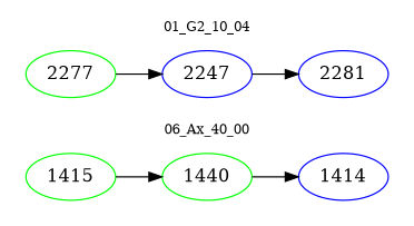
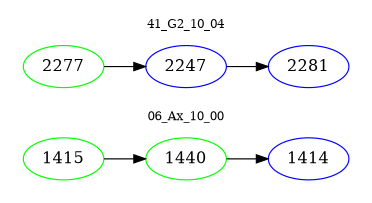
  digraph {
    rankdir=LR
    node [color=green]
    edge [color=black]
    n1 [label=1415]
    n2 [label=1440]
    n3 [color=blue label=1414]
    n4 [label=2277]
    n5 [color=blue label=2247]
    n6 [color=blue label=2281]
    subgraph cluster_1 {
      color=white
      fontsize=10
-     label="06_Ax_40_00"
+     label="06_Ax_10_00"
      n1
      n2
      n3
    }
    subgraph cluster_2 {
      color=white
      fontsize=10
-     label="01_G2_10_04"
+     label="41_G2_10_04"
      n4
      n5
      n6
    }
    n1 -> n2
    n2 -> n3
    n4 -> n5
    n5 -> n6
  }
